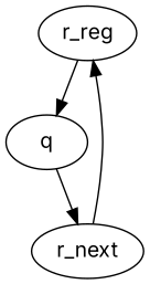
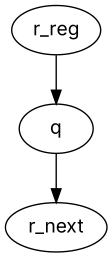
  strict digraph {
    fontname=Inter
    node [fontname=Inter]
    edge [fontname=Inter weight=1.0]
    r_reg
    q
    r_next
    r_reg -> q
    q -> r_next
-   r_next -> r_reg
  }
